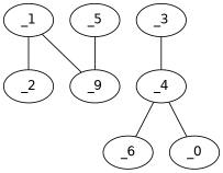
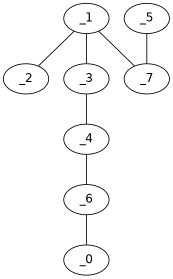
  graph {
    fontname="DejaVu Sans"
    node [charge=0 chem=1 fontname="DejaVu Sans" symbol="C  " x=5.4641 y=0.25]
    edge [fontname="DejaVu Sans" valence=1]
    _2 [chem=2 symbol="O  " y=1.25]
    _1
    _3 [chem=4 symbol="N  " x=6.3301 y=-0.25]
-   _9 [x=4.5981 y=-1.25]
+   _9 [x=4.5981 y=-1.25 label=_7]
    _4 [x=7.1962]
    _5 [chem=4 symbol="N  " x=4.5981 y=-0.25]
    _6 [x=3.7321]
    n8 [chem=2 label=_0 symbol="O  " x=2.866 y=-0.25]
    _1 -- _2 [valence=2]
+   _1 -- _3
    _1 -- _9
    _3 -- _4
    _4 -- _6
    _5 -- _9
-   _4 -- n8
+   _6 -- n8
  }
